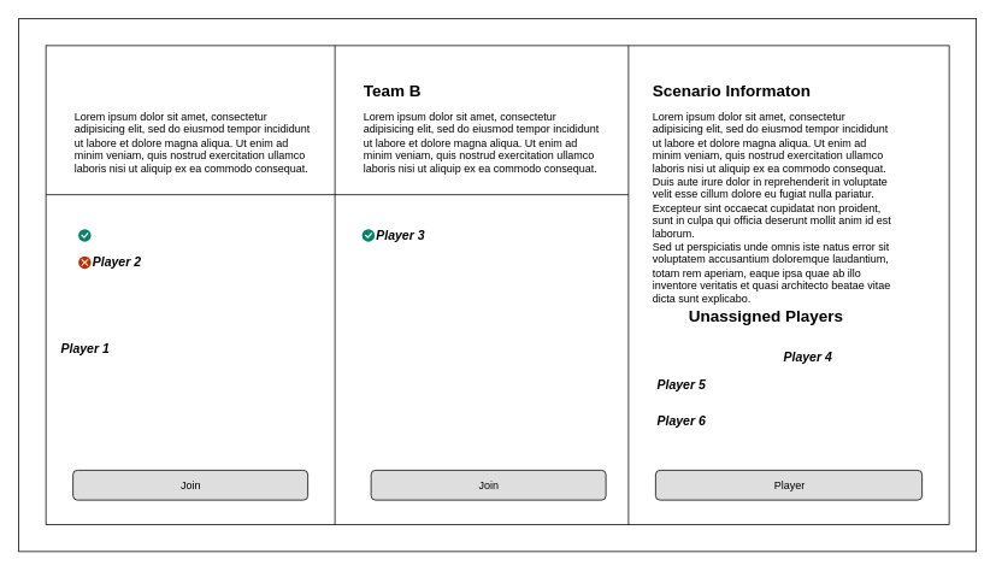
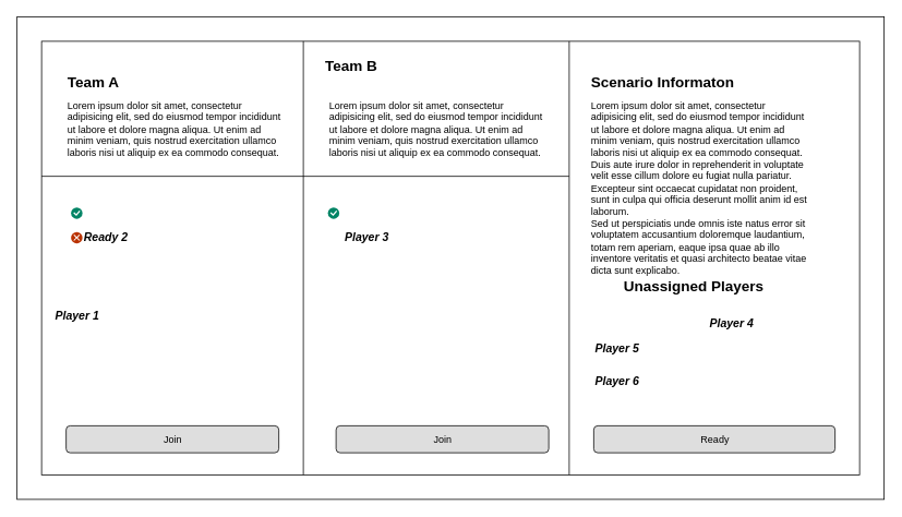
  <mxCell id="0" />
  <mxCell id="1" parent="0" />
  <mxCell id="2" value="" style="rounded=0;whiteSpace=wrap;html=1;" vertex="1" parent="1"><mxGeometry x="20" y="20" width="1060" height="590" as="geometry" /></mxCell>
  <mxCell id="3" value="" style="rounded=0;whiteSpace=wrap;html=1;" vertex="1" parent="1"><mxGeometry x="50" y="50" width="1000" height="530" as="geometry" /></mxCell>
  <mxCell id="4" value="" style="line;strokeWidth=1;direction=south;html=1;" vertex="1" parent="1"><mxGeometry x="690" y="50" width="10" height="530" as="geometry" /></mxCell>
  <mxCell id="5" value="Scenario Informaton" style="text;strokeColor=none;fillColor=none;html=1;fontSize=18;fontStyle=1;verticalAlign=middle;align=left;" vertex="1" parent="1"><mxGeometry x="720" y="80" width="100" height="40" as="geometry" /></mxCell>
  <mxCell id="6" value="Lorem ipsum dolor sit amet, consectetur adipisicing elit, sed do eiusmod tempor incididunt ut labore et dolore magna aliqua. Ut enim ad minim veniam, quis nostrud exercitation ullamco laboris nisi ut aliquip ex ea commodo consequat. Duis aute irure dolor in reprehenderit in voluptate velit esse cillum dolore eu fugiat nulla pariatur. Excepteur sint occaecat cupidatat non proident, sunt in culpa qui officia deserunt mollit anim id est laborum.&lt;br&gt;Sed ut perspiciatis unde omnis iste natus error sit voluptatem accusantium doloremque laudantium, totam rem aperiam, eaque ipsa quae ab illo inventore veritatis et quasi architecto beatae vitae dicta sunt explicabo." style="text;spacingTop=-5;whiteSpace=wrap;html=1;align=left;fontSize=12;fontFamily=Helvetica;fillColor=none;strokeColor=none;" vertex="1" parent="1"><mxGeometry x="720" y="120" width="270" height="460" as="geometry" /></mxCell>
- <mxCell id="8" value="Team B" style="text;strokeColor=none;fillColor=none;html=1;fontSize=18;fontStyle=1;verticalAlign=middle;align=left;" vertex="1" parent="1"><mxGeometry x="400" y="80" width="100" height="40" as="geometry" /></mxCell>
+ <mxCell id="7" value="Team A" style="text;strokeColor=none;fillColor=none;html=1;fontSize=18;fontStyle=1;verticalAlign=middle;align=left;" vertex="1" parent="1"><mxGeometry x="80" y="80" width="100" height="40" as="geometry" /></mxCell>
+ <mxCell id="8" value="Team B" style="text;strokeColor=none;fillColor=none;html=1;fontSize=18;fontStyle=1;verticalAlign=middle;align=left;" vertex="1" parent="1"><mxGeometry x="395" y="60" width="100" height="40" as="geometry" /></mxCell>
  <mxCell id="9" value="Join" style="rounded=1;fillColor=#DEDEDE;align=center;strokeColor=default;html=1;fontColor=#000000;fontSize=12;sketch=0;" vertex="1" parent="1"><mxGeometry x="80" y="520" width="260" height="33" as="geometry" /></mxCell>
  <mxCell id="10" value="Join" style="rounded=1;fillColor=#DEDEDE;align=center;strokeColor=default;html=1;fontColor=#000000;fontSize=12;sketch=0;" vertex="1" parent="1"><mxGeometry x="410" y="520" width="260" height="33" as="geometry" /></mxCell>
- <mxCell id="11" value="Player" style="rounded=1;fillColor=#DEDEDE;align=center;strokeColor=default;html=1;fontColor=#000000;fontSize=12;sketch=0;" vertex="1" parent="1"><mxGeometry x="725" y="520" width="295" height="33" as="geometry" /></mxCell>
+ <mxCell id="11" value="Ready" style="rounded=1;fillColor=#DEDEDE;align=center;strokeColor=default;html=1;fontColor=#000000;fontSize=12;sketch=0;" vertex="1" parent="1"><mxGeometry x="725" y="520" width="295" height="33" as="geometry" /></mxCell>
  <mxCell id="12" value="Lorem ipsum dolor sit amet, consectetur adipisicing elit, sed do eiusmod tempor incididunt ut labore et dolore magna aliqua. Ut enim ad minim veniam, quis nostrud exercitation ullamco laboris nisi ut aliquip ex ea commodo consequat." style="text;spacingTop=-5;whiteSpace=wrap;html=1;align=left;fontSize=12;fontFamily=Helvetica;fillColor=none;strokeColor=none;" vertex="1" parent="1"><mxGeometry x="400" y="120" width="270" height="80" as="geometry" /></mxCell>
  <mxCell id="13" value="Lorem ipsum dolor sit amet, consectetur adipisicing elit, sed do eiusmod tempor incididunt ut labore et dolore magna aliqua. Ut enim ad minim veniam, quis nostrud exercitation ullamco laboris nisi ut aliquip ex ea commodo consequat." style="text;spacingTop=-5;whiteSpace=wrap;html=1;align=left;fontSize=12;fontFamily=Helvetica;fillColor=none;strokeColor=none;" vertex="1" parent="1"><mxGeometry x="80" y="120" width="270" height="80" as="geometry" /></mxCell>
  <mxCell id="14" value="" style="line;strokeWidth=1;html=1;rounded=0;glass=0;sketch=0;fontSize=14;fillColor=none;gradientColor=none;gradientDirection=north;align=left;verticalAlign=top;strokeColor=#000000;" vertex="1" parent="1"><mxGeometry x="50" y="210" width="645" height="10" as="geometry" /></mxCell>
  <mxCell id="15" value="" style="line;strokeWidth=1;direction=south;html=1;" vertex="1" parent="1"><mxGeometry x="365" y="50" width="10" height="530" as="geometry" /></mxCell>
  <mxCell id="16" value="&lt;i&gt;&lt;font style=&quot;font-size: 14px&quot;&gt;Player 1&lt;/font&gt;&lt;/i&gt;" style="text;strokeColor=none;fillColor=none;html=1;fontSize=18;fontStyle=1;verticalAlign=middle;align=left;spacingBottom=3;" vertex="1" parent="1"><mxGeometry x="65" y="370" width="100" height="30" as="geometry" /></mxCell>
  <mxCell id="17" value="" style="html=1;shadow=0;dashed=0;shape=mxgraph.atlassian.checkbox;fillColor=#008465;strokeColor=none;html=1;sketch=0;rounded=0;glass=0;fontSize=14;align=left;verticalAlign=top;" vertex="1" parent="1"><mxGeometry x="86" y="253" width="14" height="14" as="geometry" /></mxCell>
- <mxCell id="18" value="&lt;i&gt;&lt;font style=&quot;font-size: 14px&quot;&gt;Player 2&lt;/font&gt;&lt;/i&gt;" style="text;strokeColor=none;fillColor=none;html=1;fontSize=18;fontStyle=1;verticalAlign=middle;align=left;spacingBottom=3;" vertex="1" parent="1"><mxGeometry x="100" y="275" width="100" height="30" as="geometry" /></mxCell>
- <mxCell id="19" value="&lt;i&gt;&lt;font style=&quot;font-size: 14px&quot;&gt;Player 3&lt;/font&gt;&lt;/i&gt;" style="text;strokeColor=none;fillColor=none;html=1;fontSize=18;fontStyle=1;verticalAlign=middle;align=left;spacingBottom=3;" vertex="1" parent="1"><mxGeometry x="414" y="245" width="100" height="30" as="geometry" /></mxCell>
+ <mxCell id="18" value="&lt;i&gt;&lt;font style=&quot;font-size: 14px&quot;&gt;Ready 2&lt;/font&gt;&lt;/i&gt;" style="text;strokeColor=none;fillColor=none;html=1;fontSize=18;fontStyle=1;verticalAlign=middle;align=left;spacingBottom=3;" vertex="1" parent="1"><mxGeometry x="100" y="275" width="100" height="30" as="geometry" /></mxCell>
+ <mxCell id="19" value="&lt;i&gt;&lt;font style=&quot;font-size: 14px&quot;&gt;Player 3&lt;/font&gt;&lt;/i&gt;" style="text;strokeColor=none;fillColor=none;html=1;fontSize=18;fontStyle=1;verticalAlign=middle;align=left;spacingBottom=3;" vertex="1" parent="1"><mxGeometry x="419" y="275" width="100" height="30" as="geometry" /></mxCell>
  <mxCell id="20" value="" style="html=1;shadow=0;dashed=0;shape=mxgraph.atlassian.checkbox;fillColor=#008465;strokeColor=none;html=1;sketch=0;rounded=0;glass=0;fontSize=14;align=left;verticalAlign=top;" vertex="1" parent="1"><mxGeometry x="400" y="253" width="14" height="14" as="geometry" /></mxCell>
  <mxCell id="21" value="" style="html=1;shadow=0;dashed=0;shape=mxgraph.atlassian.close;fillColor=#BA3200;strokeColor=none;html=1;sketch=0;rounded=0;glass=0;fontSize=14;align=left;verticalAlign=middle;" vertex="1" parent="1"><mxGeometry x="86" y="283" width="14" height="14" as="geometry" /></mxCell>
  <mxCell id="22" value="&lt;i&gt;&lt;font style=&quot;font-size: 14px&quot;&gt;Player 4&lt;/font&gt;&lt;/i&gt;" style="text;strokeColor=none;fillColor=none;html=1;fontSize=18;fontStyle=1;verticalAlign=middle;align=left;spacingBottom=3;" vertex="1" parent="1"><mxGeometry x="865" y="380" width="100" height="30" as="geometry" /></mxCell>
  <mxCell id="23" value="Unassigned Players" style="text;strokeColor=none;fillColor=none;html=1;fontSize=18;fontStyle=1;verticalAlign=middle;align=left;" vertex="1" parent="1"><mxGeometry x="760" y="330" width="100" height="40" as="geometry" /></mxCell>
  <mxCell id="24" value="&lt;i&gt;&lt;font style=&quot;font-size: 14px&quot;&gt;Player 5&lt;/font&gt;&lt;/i&gt;" style="text;strokeColor=none;fillColor=none;html=1;fontSize=18;fontStyle=1;verticalAlign=middle;align=left;spacingBottom=3;" vertex="1" parent="1"><mxGeometry x="725" y="410" width="100" height="30" as="geometry" /></mxCell>
  <mxCell id="25" value="&lt;i&gt;&lt;font style=&quot;font-size: 14px&quot;&gt;Player 6&lt;/font&gt;&lt;/i&gt;" style="text;strokeColor=none;fillColor=none;html=1;fontSize=18;fontStyle=1;verticalAlign=middle;align=left;spacingBottom=3;" vertex="1" parent="1"><mxGeometry x="725" y="450" width="100" height="30" as="geometry" /></mxCell>
